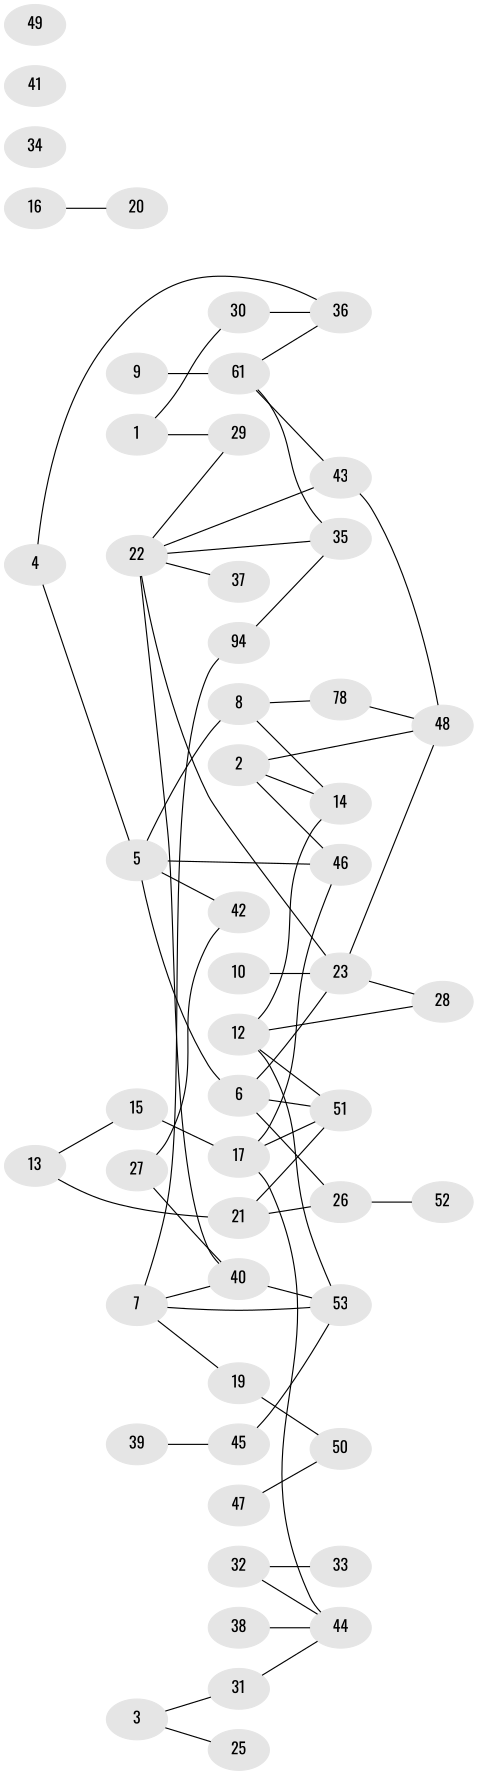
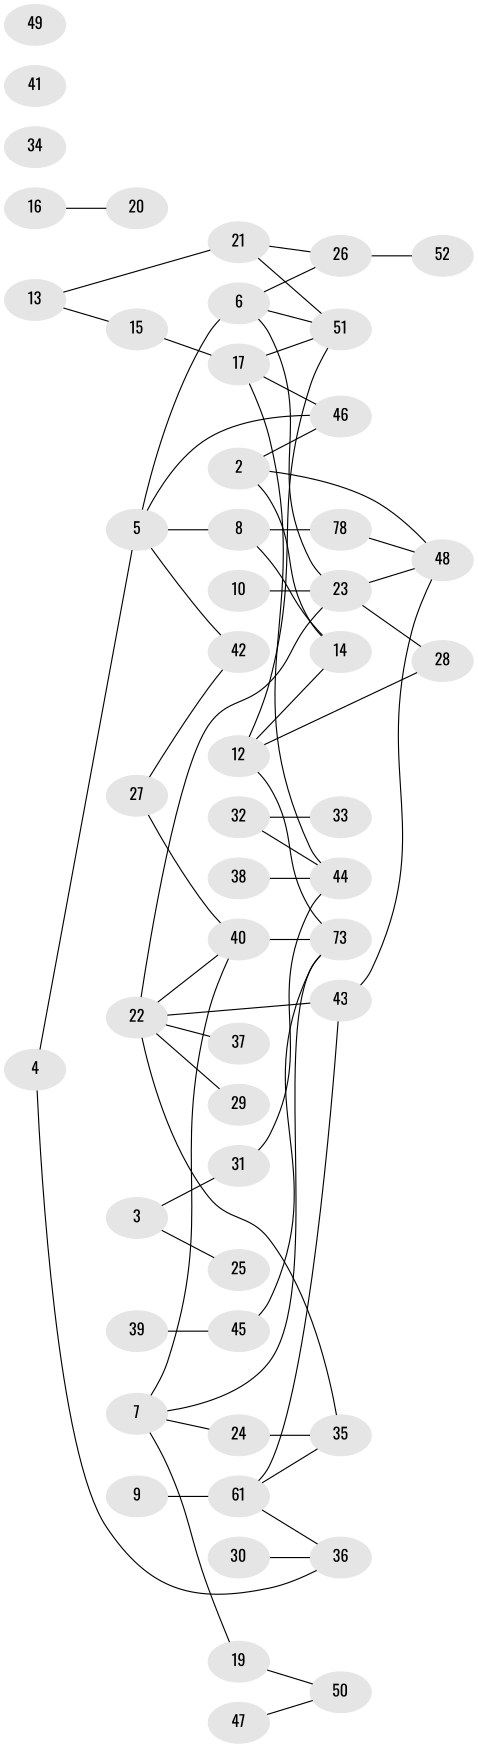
  graph {
    fontname=Oswald
    rankdir=LR
    node [color=gray90 fontname=Oswald style=filled]
    edge [fontname=Oswald]
-   1
    29
    30
    36
    2
    14
    46
    48
    3
    25
    31
    44
    4
    5
    6
    8
    42
    51
    23
    26
    n21 [label=78]
    28
    52
    7
    19
-   24 [label=94]
+   24
    40
-   53
+   53 [label=73]
    50
    35
    n31 [label=61]
    9
    43
    10
    12
    13
    15
    21
    17
    16
    20
    22
    37
    27
    32
    33
    34
    38
    39
    45
    41
    47
    49
-   1 -- 29
-   1 -- 30
    30 -- 36
    2 -- 14
    2 -- 46
    2 -- 48
    3 -- 25
    3 -- 31
    31 -- 44
    4 -- 36
    4 -- 5
    5 -- 46
    5 -- 6
    5 -- 8
    5 -- 42
    6 -- 51
    6 -- 23
    6 -- 26
    8 -- 14
    8 -- n21
    23 -- 48
    23 -- 28
    26 -- 52
    n21 -- 48
    7 -- 19
    7 -- 24
    7 -- 40
    7 -- 53
    19 -- 50
    24 -- 35
    40 -- 53
    n31 -- 36
    n31 -- 35
    n31 -- 43
    9 -- n31
    43 -- 48
    10 -- 23
    12 -- 14
    12 -- 51
    12 -- 28
    12 -- 53
    13 -- 15
    13 -- 21
    15 -- 17
    21 -- 51
    21 -- 26
    17 -- 46
    17 -- 44
    17 -- 51
    16 -- 20
    22 -- 29
    22 -- 23
    22 -- 40
    22 -- 35
    22 -- 43
    22 -- 37
    27 -- 42
    27 -- 40
    32 -- 44
    32 -- 33
    38 -- 44
    39 -- 45
    45 -- 53
    47 -- 50
  }
